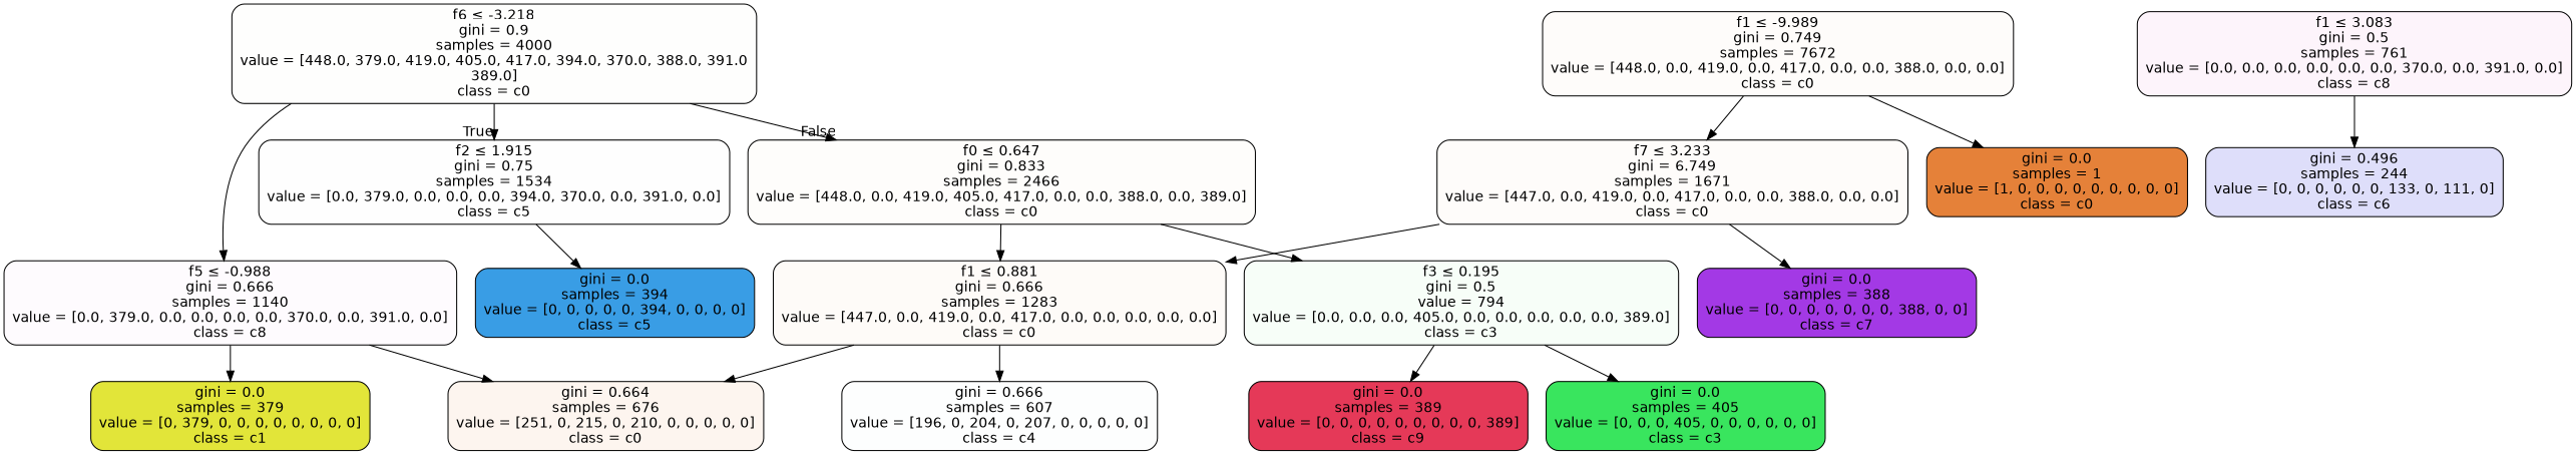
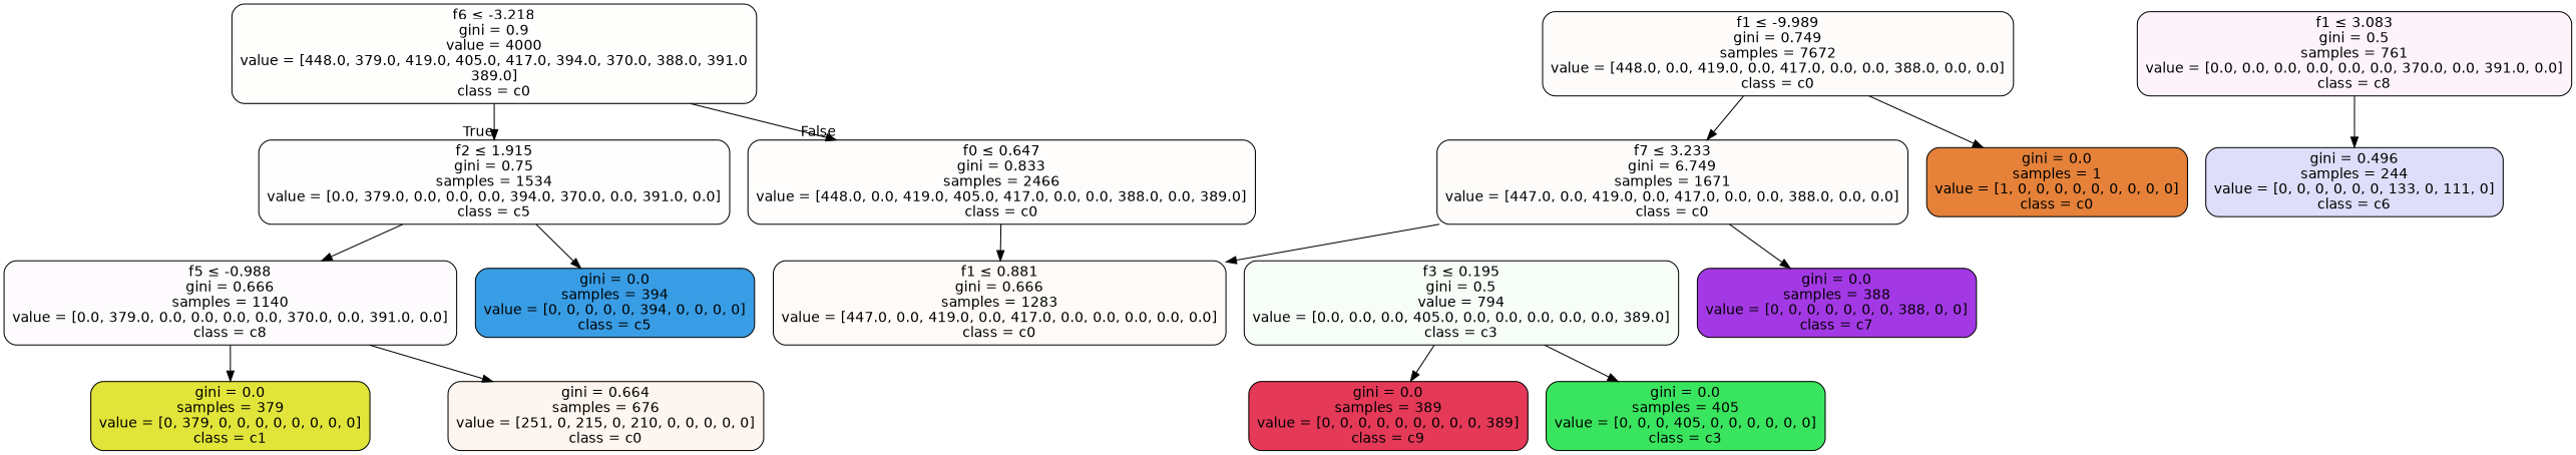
  digraph {
    node [color=black fillcolor="#e5813906" fontname=helvetica shape=box style="filled, rounded"]
    edge [fontname=helvetica]
-   n1 [fillcolor="#e5813902" label=<f6 &le; -3.218<br/>gini = 0.9<br/>samples = 4000<br/>value = [448.0, 379.0, 419.0, 405.0, 417.0, 394.0, 370.0, 388.0, 391.0<br/>389.0]<br/>class = c0>]
+   n1 [fillcolor="#e5813902" label=<f6 &le; -3.218<br/>gini = 0.9<br/>value = 4000<br/>value = [448.0, 379.0, 419.0, 405.0, 417.0, 394.0, 370.0, 388.0, 391.0<br/>389.0]<br/>class = c0>]
    n2 [fillcolor="#399de501" label=<f2 &le; 1.915<br/>gini = 0.75<br/>samples = 1534<br/>value = [0.0, 379.0, 0.0, 0.0, 0.0, 394.0, 370.0, 0.0, 391.0, 0.0]<br/>class = c5>]
    n3 [fillcolor="#e5813904" label=<f0 &le; 0.647<br/>gini = 0.833<br/>samples = 2466<br/>value = [448.0, 0.0, 419.0, 405.0, 417.0, 0.0, 0.0, 388.0, 0.0, 389.0]<br/>class = c0>]
    n4 [fillcolor="#e539c004" label=<f5 &le; -0.988<br/>gini = 0.666<br/>samples = 1140<br/>value = [0.0, 379.0, 0.0, 0.0, 0.0, 0.0, 370.0, 0.0, 391.0, 0.0]<br/>class = c8>]
    n5 [fillcolor="#399de5ff" label=<gini = 0.0<br/>samples = 394<br/>value = [0, 0, 0, 0, 0, 394, 0, 0, 0, 0]<br/>class = c5>]
    n6 [fillcolor="#39e55e0a" label=<f3 &le; 0.195<br/>gini = 0.5<br/>value = 794<br/>value = [0.0, 0.0, 0.0, 405.0, 0.0, 0.0, 0.0, 0.0, 0.0, 389.0]<br/>class = c3>]
    n7 [fillcolor="#e5813908" label=<f1 &le; 0.881<br/>gini = 0.666<br/>samples = 1283<br/>value = [447.0, 0.0, 419.0, 0.0, 417.0, 0.0, 0.0, 0.0, 0.0, 0.0]<br/>class = c0>]
    n8 [fillcolor="#e2e539ff" label=<gini = 0.0<br/>samples = 379<br/>value = [0, 379, 0, 0, 0, 0, 0, 0, 0, 0]<br/>class = c1>]
    n9 [fillcolor="#e5813914" label=<gini = 0.664<br/>samples = 676<br/>value = [251, 0, 215, 0, 210, 0, 0, 0, 0, 0]<br/>class = c0>]
    n10 [fillcolor="#e539c00e" label=<f1 &le; 3.083<br/>gini = 0.5<br/>samples = 761<br/>value = [0.0, 0.0, 0.0, 0.0, 0.0, 0.0, 370.0, 0.0, 391.0, 0.0]<br/>class = c8>]
    n11 [fillcolor="#3c39e52a" label=<gini = 0.496<br/>samples = 244<br/>value = [0, 0, 0, 0, 0, 0, 133, 0, 111, 0]<br/>class = c6>]
    n12 [label=<f1 &le; -9.989<br/>gini = 0.749<br/>samples = 7672<br/>value = [448.0, 0.0, 419.0, 0.0, 417.0, 0.0, 0.0, 388.0, 0.0, 0.0]<br/>class = c0>]
    n13 [fillcolor="#e58139ff" label=<gini = 0.0<br/>samples = 1<br/>value = [1, 0, 0, 0, 0, 0, 0, 0, 0, 0]<br/>class = c0>]
    n14 [label=<f7 &le; 3.233<br/>gini = 6.749<br/>samples = 1671<br/>value = [447.0, 0.0, 419.0, 0.0, 417.0, 0.0, 0.0, 388.0, 0.0, 0.0]<br/>class = c0>]
    n15 [fillcolor="#e53958ff" label=<gini = 0.0<br/>samples = 389<br/>value = [0, 0, 0, 0, 0, 0, 0, 0, 0, 389]<br/>class = c9>]
    n16 [fillcolor="#39e55eff" label=<gini = 0.0<br/>samples = 405<br/>value = [0, 0, 0, 405, 0, 0, 0, 0, 0, 0]<br/>class = c3>]
    n17 [fillcolor="#a339e5ff" label=<gini = 0.0<br/>samples = 388<br/>value = [0, 0, 0, 0, 0, 0, 0, 388, 0, 0]<br/>class = c7>]
-   n18 [fillcolor="#39e5c502" label=<gini = 0.666<br/>samples = 607<br/>value = [196, 0, 204, 0, 207, 0, 0, 0, 0, 0]<br/>class = c4>]
    n1 -> n2 [headlabel=True labelangle=45 labeldistance=2.5]
    n1 -> n3 [headlabel=False labelangle=-45 labeldistance=2.5]
-   n1 -> n4
+   n2 -> n4
    n2 -> n5
-   n3 -> n6
    n3 -> n7
    n4 -> n8
    n4 -> n9
    n6 -> n15
    n6 -> n16
-   n7 -> n9
-   n7 -> n18
    n10 -> n11
    n12 -> n13
    n12 -> n14
    n14 -> n7
    n14 -> n17
  }
